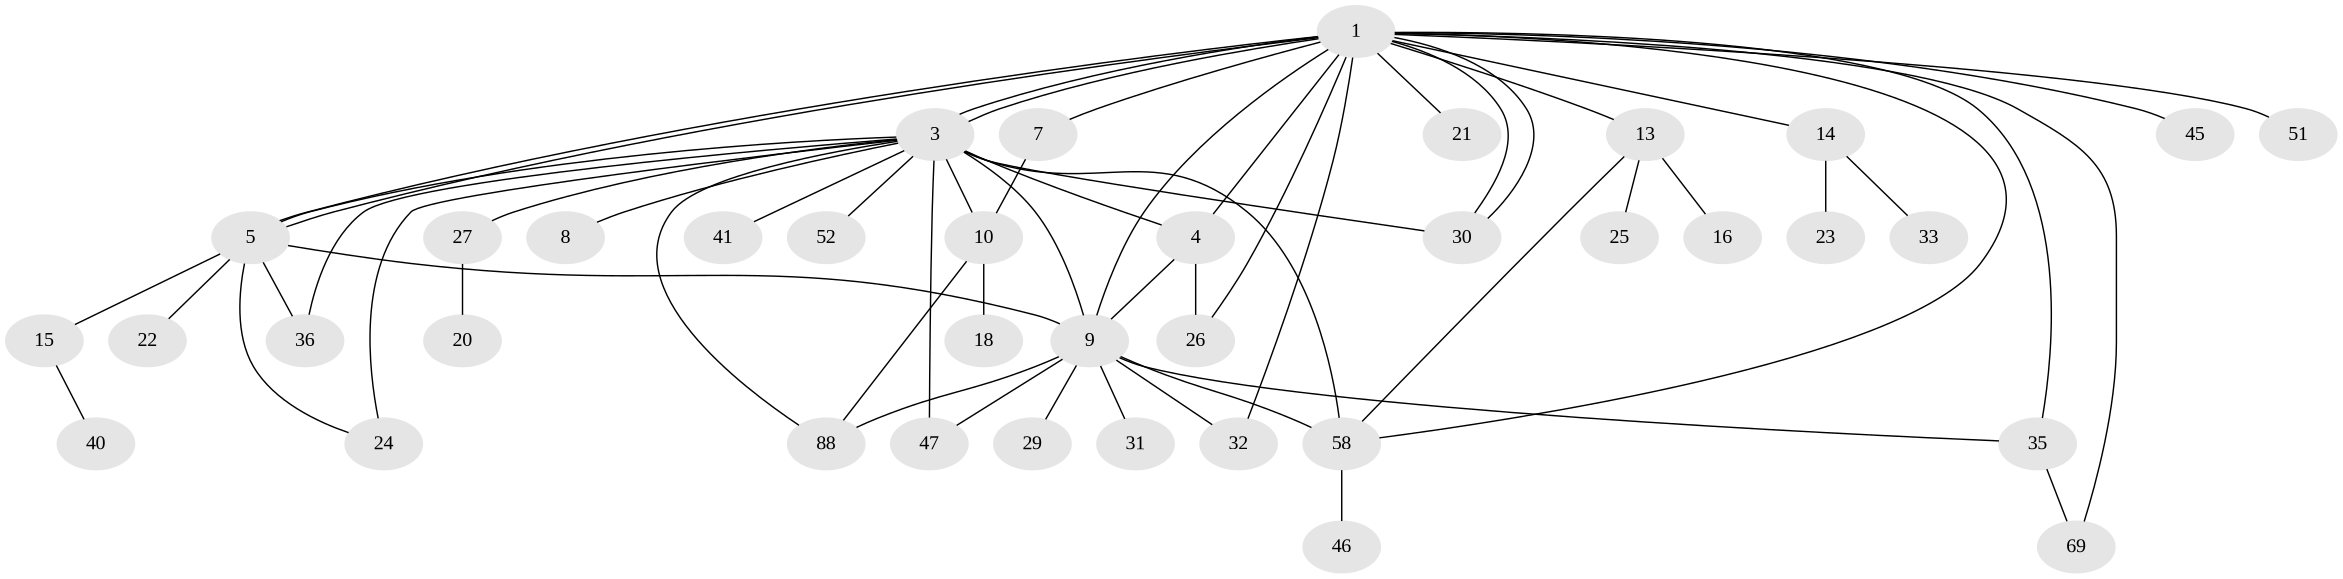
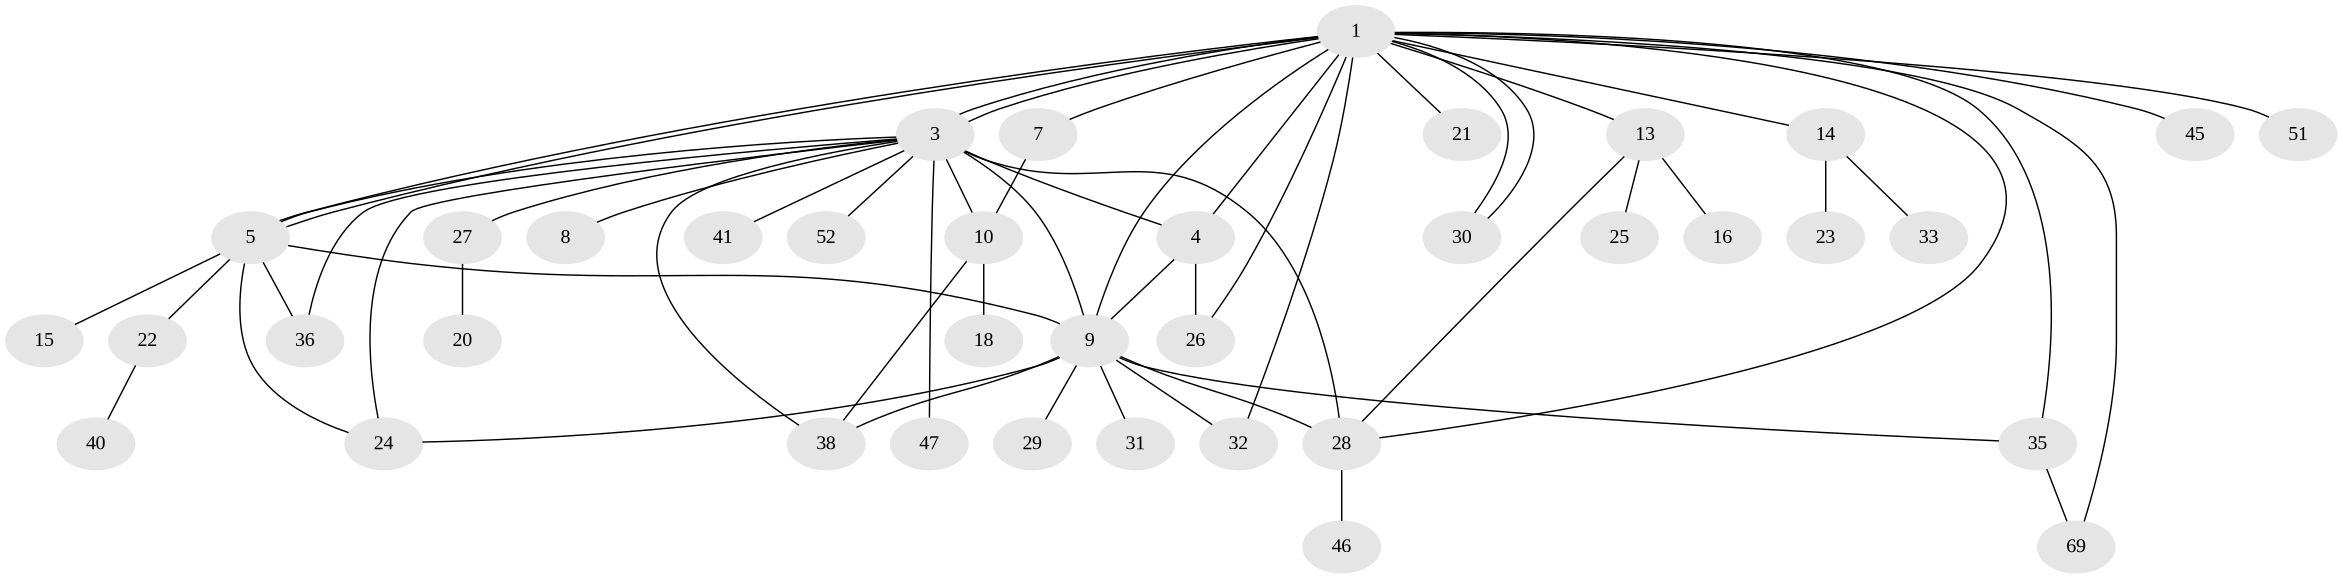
  graph {
    fontname="Liberation Serif"
    node [color=gray90 fontname="Liberation Serif" style=filled]
    edge [fontname="Liberation Serif"]
    1 [super="+2"]
    3 [super="+34"]
    4 [super="+12"]
    5 [super="+6"]
    7
    9 [super="+17"]
    13 [super="+37"]
    14 [super="+41"]
    21
    26 [super="+43"]
-   28 [super="+55" label=58]
+   28 [super="+55"]
    30
    32
    35 [super="+42"]
    n15 [label=69]
    45
    51 [super="+56"]
    8 [super="+19"]
    10 [super="+50"]
    n20 [label=41]
    24
    27
    36
-   38 [super="+44" label=88]
+   38 [super="+44"]
    47 [super="+49"]
    52
    15 [super="+53"]
    22 [super="+48"]
    29
    31
    16
    25
    23 [super="+54"]
    33
    46
    18
    20
    40
    1 -- 3 [weight=2]
    1 -- 3
    1 -- 4 [weight=2]
    1 -- 5
    1 -- 5
    1 -- 7
    1 -- 9 [weight=2]
    1 -- 13
    1 -- 14
    1 -- 21
    1 -- 26
    1 -- 28
    1 -- 30
    1 -- 30
    1 -- 32
    1 -- 35
    1 -- n15
    1 -- 45
    1 -- 51
    3 -- 4
    3 -- 5
    3 -- 9
    3 -- 28 [weight=2]
-   3 -- 30
    3 -- 8
    3 -- 10 [weight=2]
    3 -- n20
    3 -- 24
    3 -- 27
    3 -- 36
    3 -- 38
    3 -- 47
    3 -- 52
    4 -- 9
    4 -- 26
    5 -- 9 [weight=2]
    5 -- 24
    5 -- 36
    5 -- 15
    5 -- 22
    7 -- 10
    9 -- 28 [weight=2]
    9 -- 32
    9 -- 35
-   9 -- 47
+   9 -- 24
    9 -- 38 [weight=2]
    9 -- 29
    9 -- 31
    13 -- 28
    13 -- 16
    13 -- 25
    14 -- 23
    14 -- 33
    28 -- 46
    35 -- n15
    10 -- 38
    10 -- 18
    27 -- 20
-   15 -- 40
+   22 -- 40
  }
